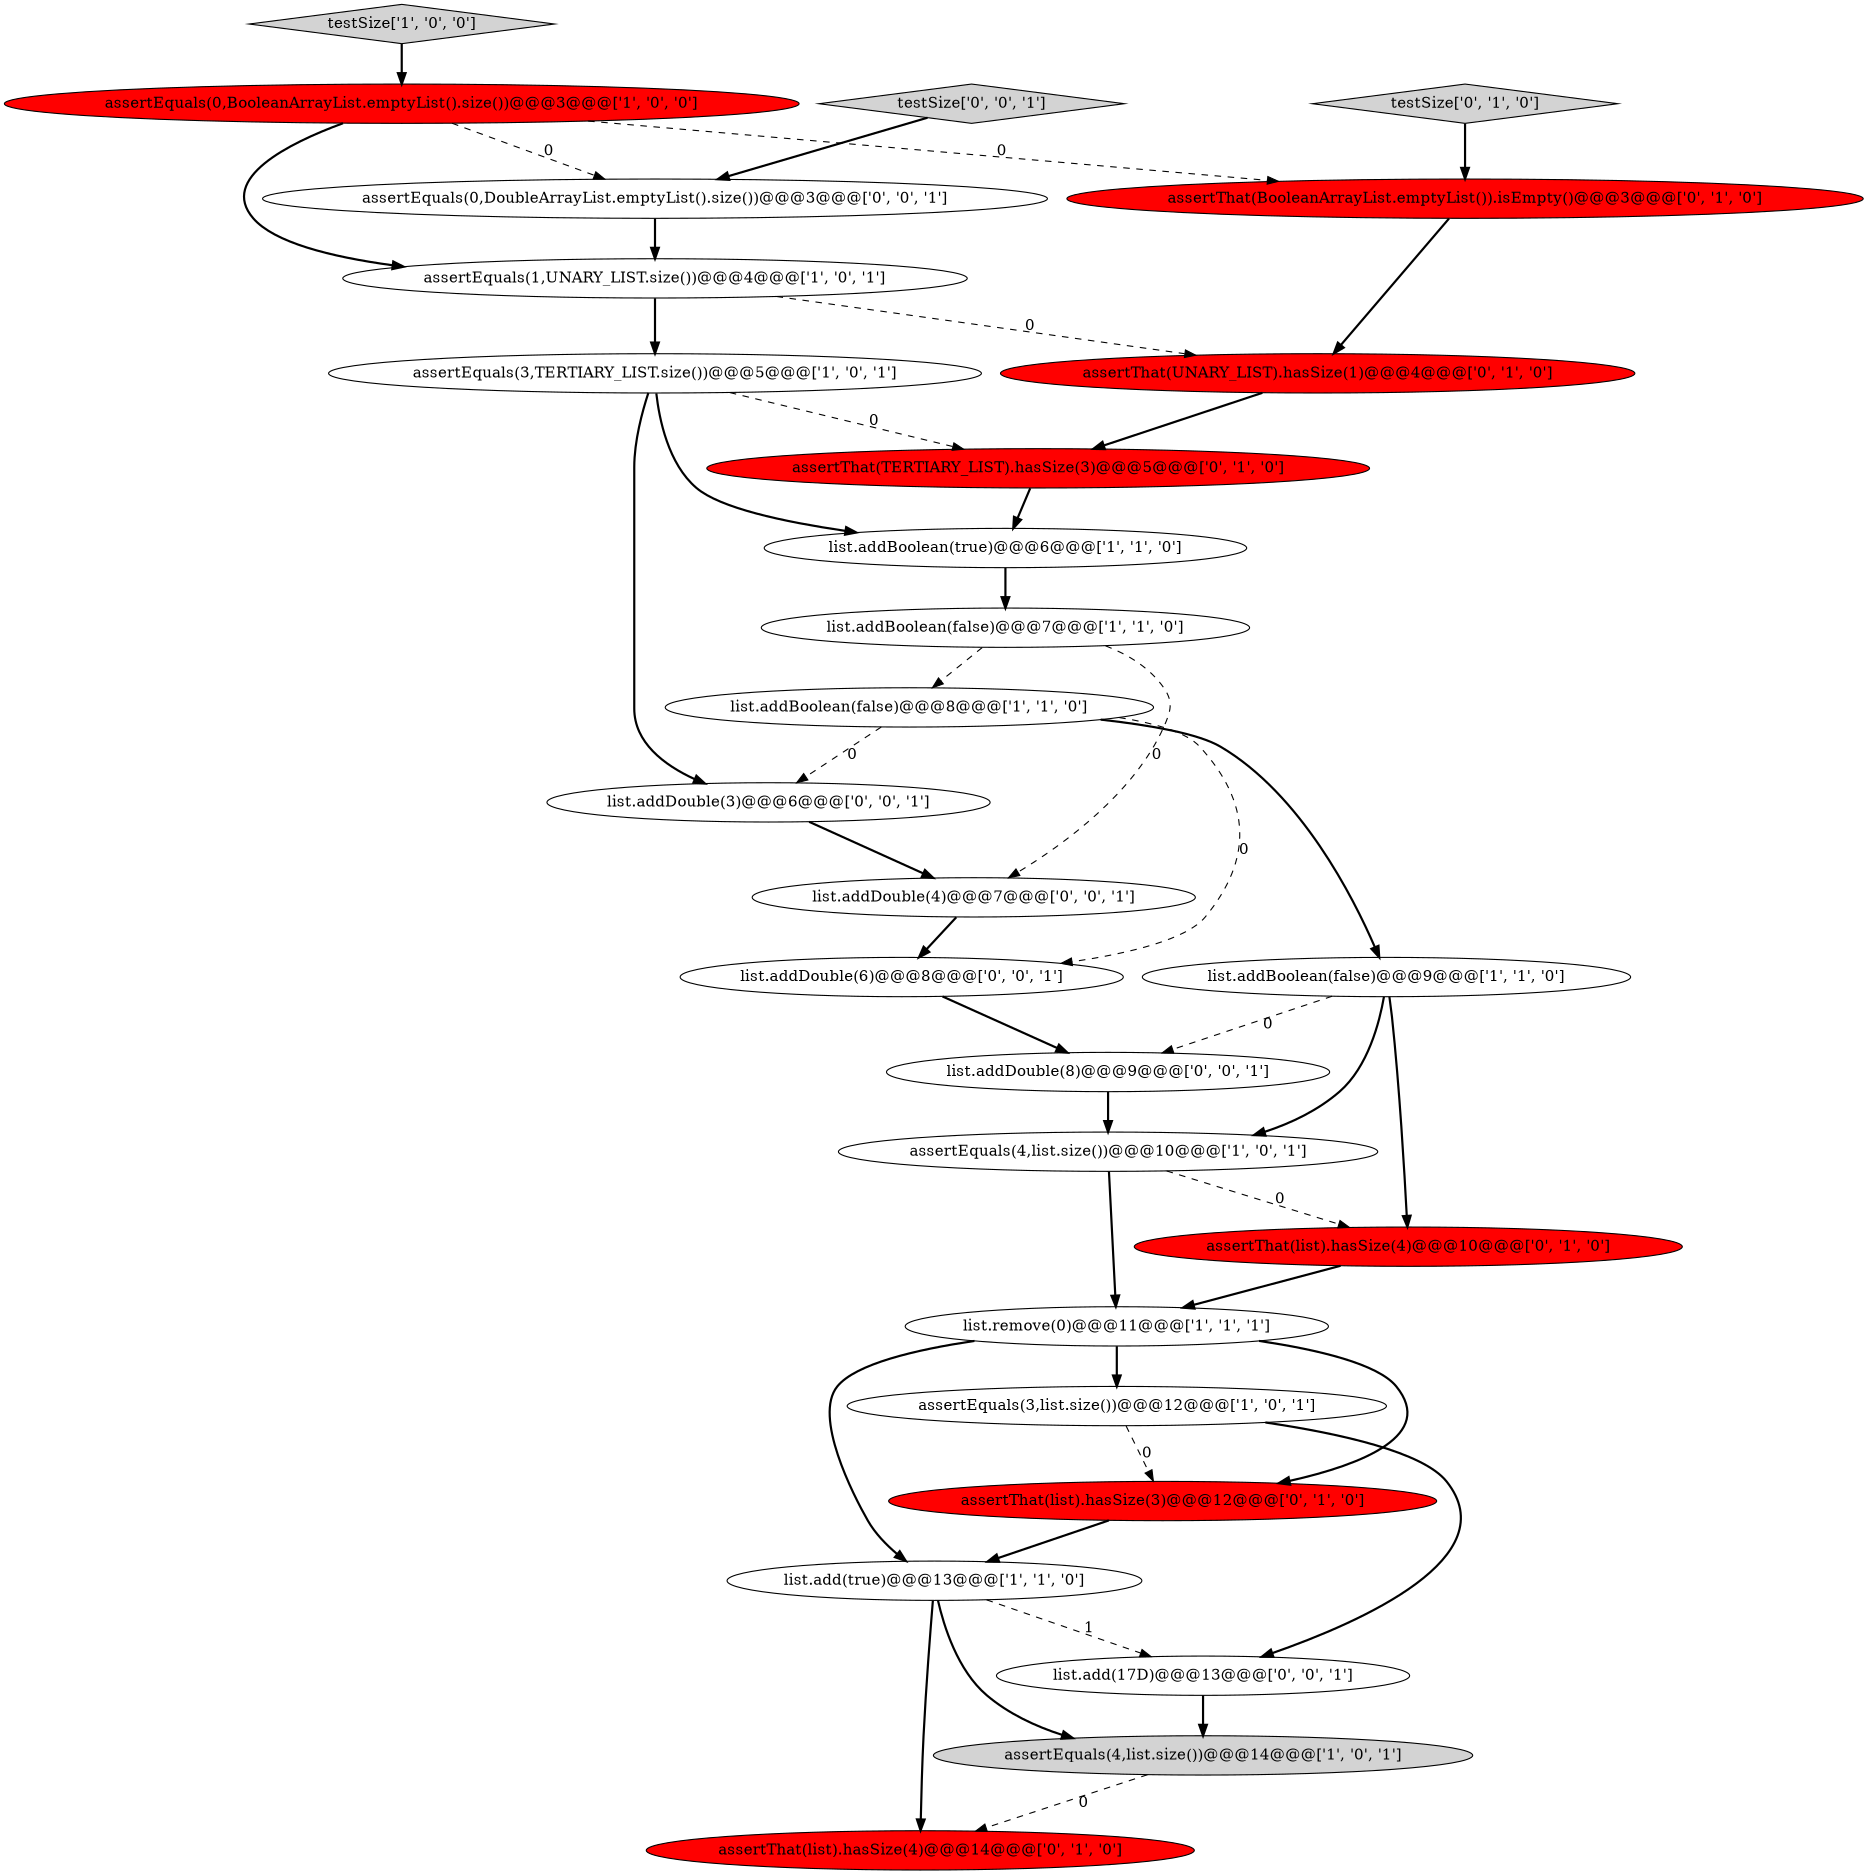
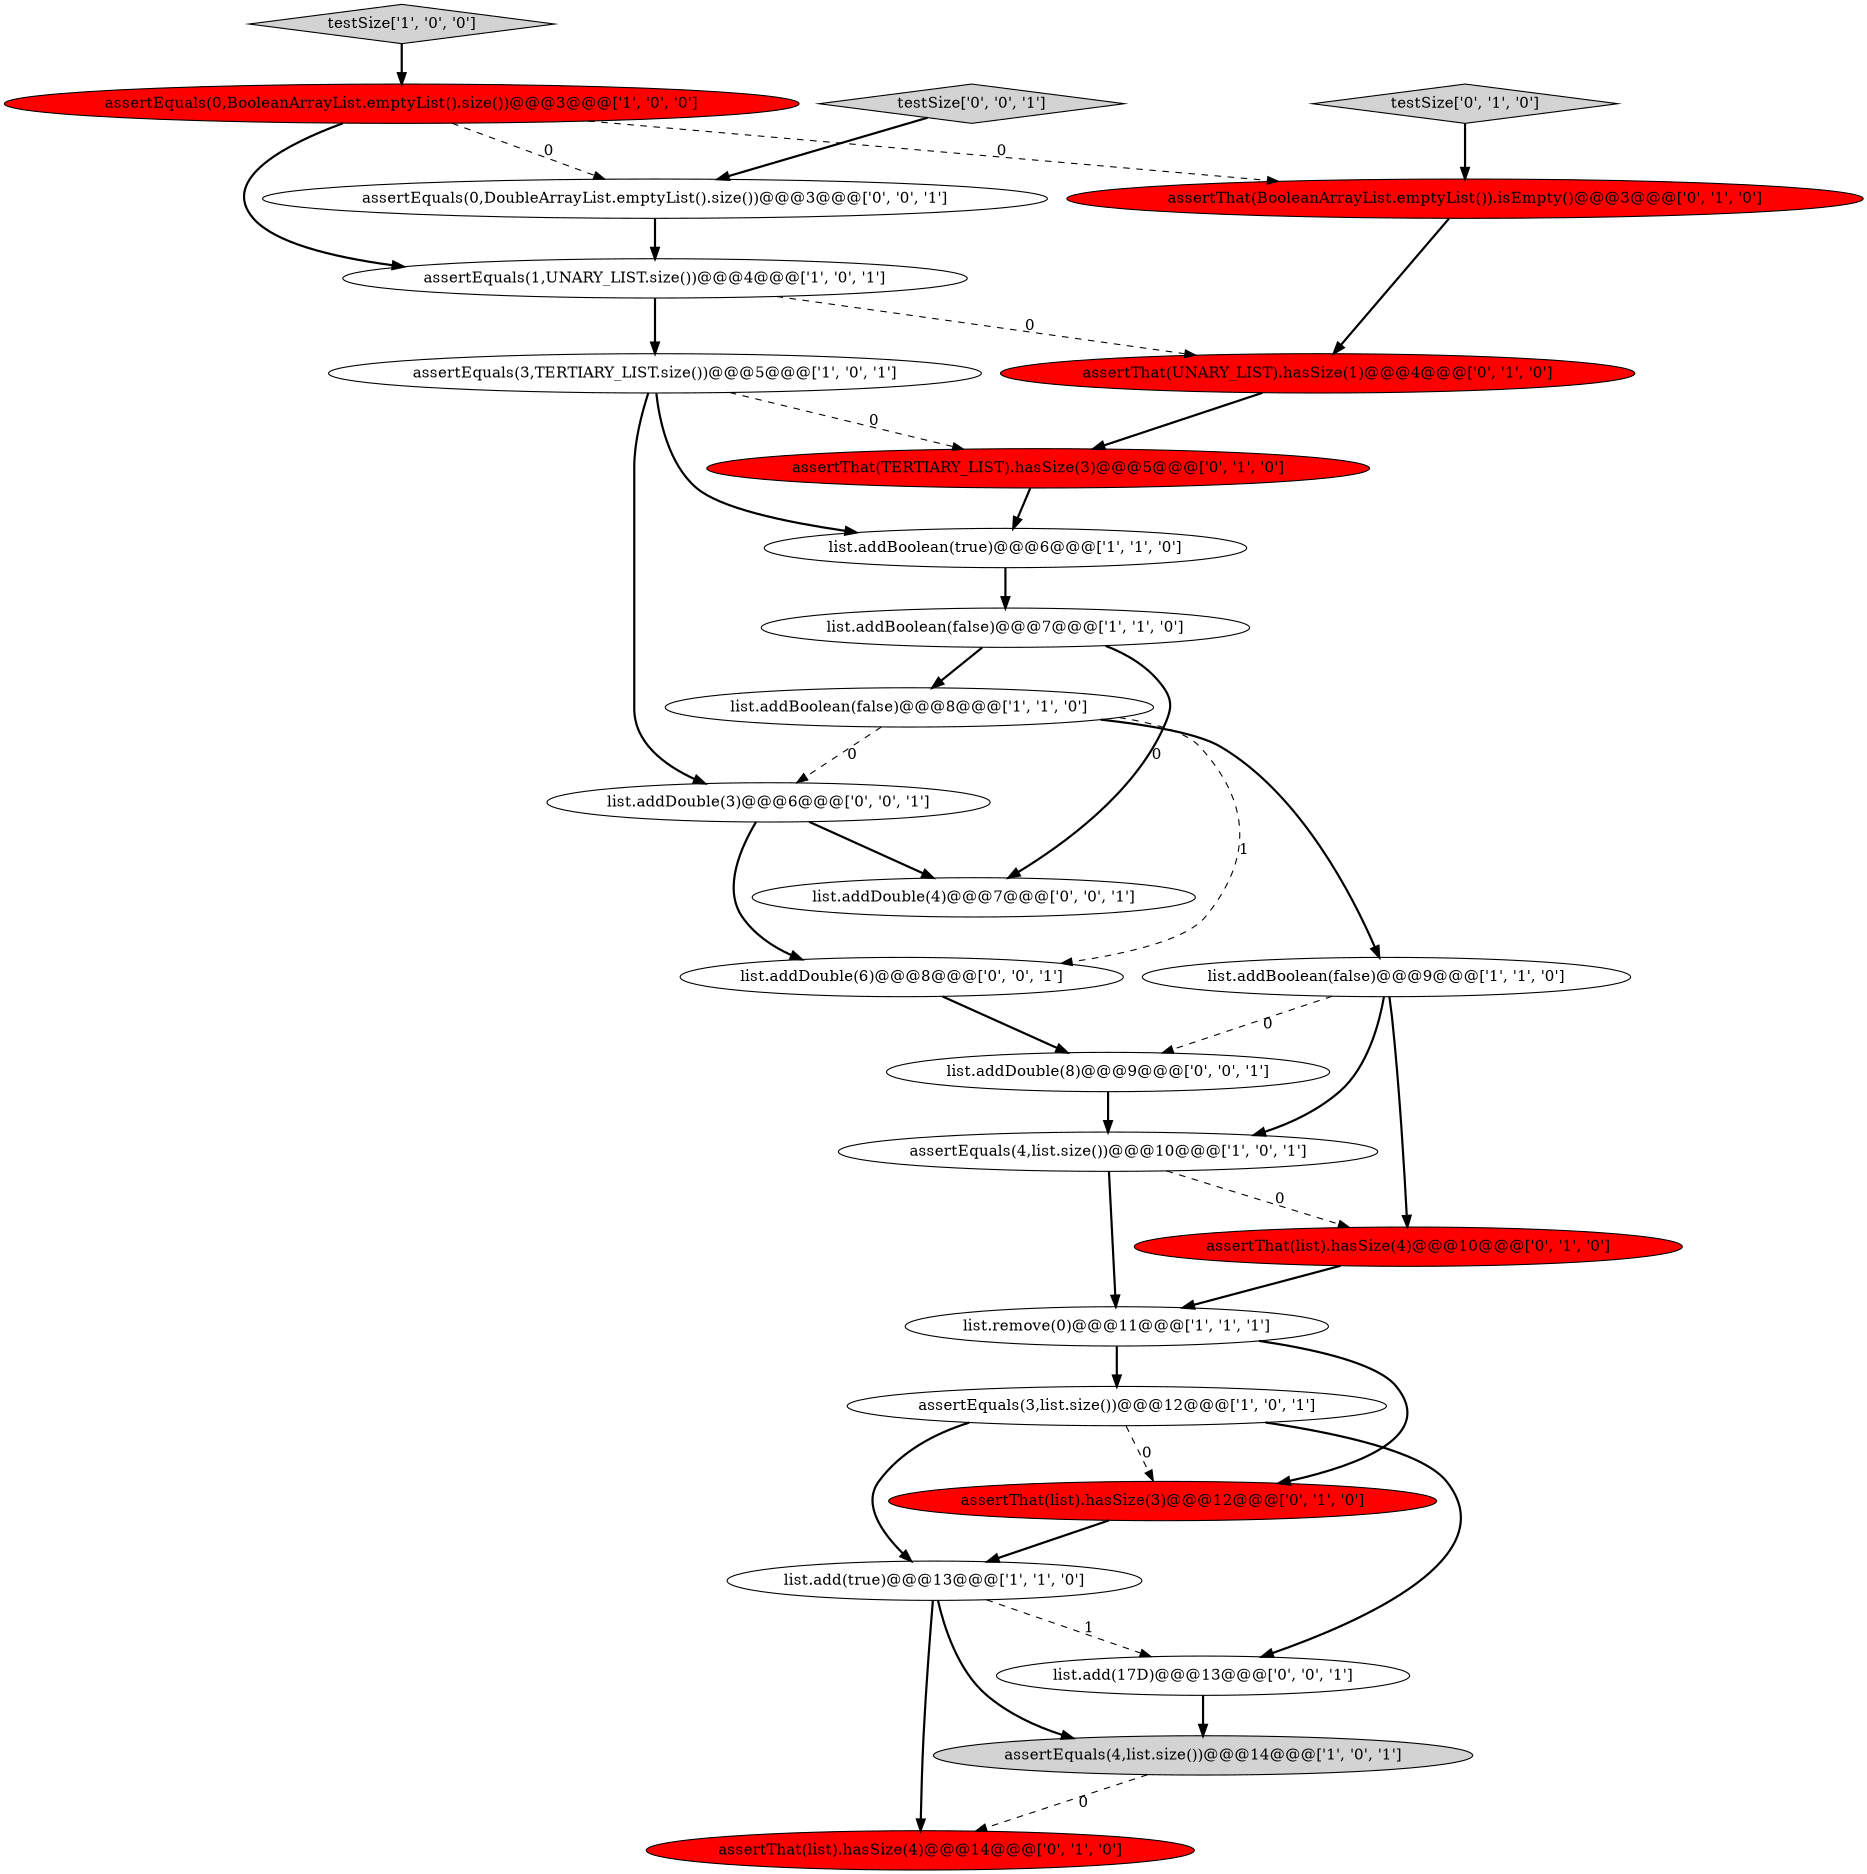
  digraph {
    node [fillcolor=white shape=ellipse style=filled]
    edge [style=bold]
    n1 [label="assertEquals(3,TERTIARY_LIST.size())@@@5@@@['1', '0', '1']"]
    n2 [label="list.addDouble(3)@@@6@@@['0', '0', '1']"]
    n3 [label="list.addBoolean(true)@@@6@@@['1', '1', '0']"]
    n4 [fillcolor=red label="assertThat(TERTIARY_LIST).hasSize(3)@@@5@@@['0', '1', '0']"]
    n5 [label="list.addDouble(4)@@@7@@@['0', '0', '1']"]
    n6 [label="list.addBoolean(false)@@@7@@@['1', '1', '0']"]
    n7 [label="list.remove(0)@@@11@@@['1', '1', '1']"]
    n8 [label="assertEquals(3,list.size())@@@12@@@['1', '0', '1']"]
    n9 [fillcolor=red label="assertThat(list).hasSize(3)@@@12@@@['0', '1', '0']"]
    n10 [label="list.add(true)@@@13@@@['1', '1', '0']"]
    n11 [label="list.add(17D)@@@13@@@['0', '0', '1']"]
    n12 [fillcolor=lightgray label="assertEquals(4,list.size())@@@14@@@['1', '0', '1']"]
    n13 [fillcolor=red label="assertThat(list).hasSize(4)@@@14@@@['0', '1', '0']"]
    n14 [label="list.addDouble(6)@@@8@@@['0', '0', '1']"]
    n15 [label="list.addDouble(8)@@@9@@@['0', '0', '1']"]
    n16 [label="assertEquals(4,list.size())@@@10@@@['1', '0', '1']"]
    n17 [fillcolor=red label="assertEquals(0,BooleanArrayList.emptyList().size())@@@3@@@['1', '0', '0']"]
    n18 [label="assertEquals(0,DoubleArrayList.emptyList().size())@@@3@@@['0', '0', '1']"]
    n19 [fillcolor=red label="assertThat(BooleanArrayList.emptyList()).isEmpty()@@@3@@@['0', '1', '0']"]
    n20 [label="assertEquals(1,UNARY_LIST.size())@@@4@@@['1', '0', '1']"]
    n21 [fillcolor=red label="assertThat(UNARY_LIST).hasSize(1)@@@4@@@['0', '1', '0']"]
    n22 [label="list.addBoolean(false)@@@8@@@['1', '1', '0']"]
    n23 [label="list.addBoolean(false)@@@9@@@['1', '1', '0']"]
    n24 [fillcolor=red label="assertThat(list).hasSize(4)@@@10@@@['0', '1', '0']"]
    n25 [fillcolor=lightgray label="testSize['0', '0', '1']" shape=diamond]
    n26 [fillcolor=lightgray label="testSize['1', '0', '0']" shape=diamond]
    n27 [fillcolor=lightgray label="testSize['0', '1', '0']" shape=diamond]
    n1 -> n2
    n1 -> n3
    n1 -> n4 [label=0 style=dashed]
    n2 -> n5
    n3 -> n6
    n4 -> n3
-   n5 -> n14
-   n6 -> n5 [label=0 style=dashed]
-   n6 -> n22 [style=dashed]
+   n2 -> n14
+   n6 -> n5 [label=0]
+   n6 -> n22
    n7 -> n8
    n7 -> n9
    n8 -> n9 [label=0 style=dashed]
-   n7 -> n10
+   n8 -> n10
    n8 -> n11
    n9 -> n10
    n10 -> n11 [label=1 style=dashed]
    n10 -> n12
    n10 -> n13
    n11 -> n12
    n12 -> n13 [label=0 style=dashed]
    n14 -> n15
    n15 -> n16
    n16 -> n7
    n16 -> n24 [label=0 style=dashed]
    n17 -> n18 [label=0 style=dashed]
    n17 -> n19 [label=0 style=dashed]
    n17 -> n20
    n18 -> n20
    n19 -> n21
    n20 -> n1
    n20 -> n21 [label=0 style=dashed]
    n21 -> n4
    n22 -> n2 [label=0 style=dashed]
-   n22 -> n14 [label=0 style=dashed]
+   n22 -> n14 [label=1 style=dashed]
    n22 -> n23
    n23 -> n15 [label=0 style=dashed]
    n23 -> n16
    n23 -> n24
    n24 -> n7
    n25 -> n18
    n26 -> n17
    n27 -> n19
  }
